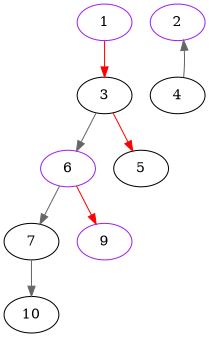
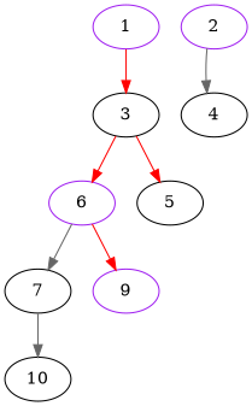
  digraph {
    node [alpha=0.02 color=black]
    edge [color=gray40]
    1 [alpha=0.07 color=purple expect_size=8616960]
    3 [alpha=0.03 expect_size=24124416]
    6 [alpha=0.03 color=purple expect_size=21937152]
    5 [alpha=0.10 expect_size=48059392]
    7 [alpha=0.00 expect_size=40525824]
    9 [alpha=0.08 color=purple expect_size=44954624]
    2 [color=purple expect_size=27642880]
    4 [expect_size=51107840]
    10 [expect_size=29900800]
    1 -> 3 [color=red]
-   3 -> 6
+   3 -> 6 [color=red]
    3 -> 5 [color=red]
    6 -> 7
    6 -> 9 [color=red]
    7 -> 10
-   4 -> 2
+   2 -> 4
  }
